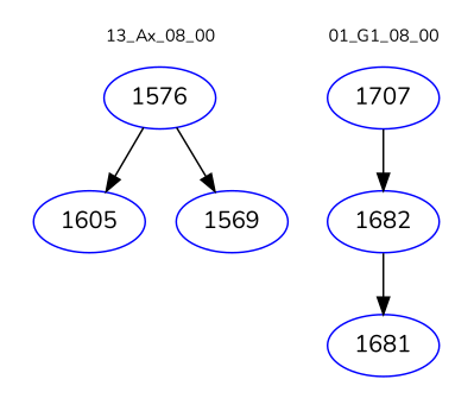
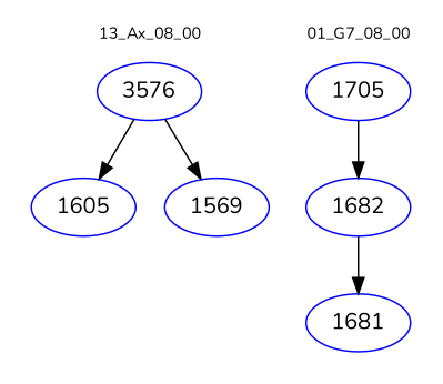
  digraph {
    fontname=Nunito
    node [color=blue fontname=Nunito]
    edge [color=black fontname=Nunito]
    n1 [label=1605]
-   n2 [label=1576]
+   n2 [label=3576]
    n3 [label=1569]
-   n4 [label=1707]
+   n4 [label=1705]
    n5 [label=1682]
    n6 [label=1681]
    subgraph cluster_1 {
      color=white
      fontsize=10
      label="13_Ax_08_00"
      n1
      n2
      n3
    }
    subgraph cluster_2 {
      color=white
      fontsize=10
-     label="01_G1_08_00"
+     label="01_G7_08_00"
      n4
      n5
      n6
    }
    n2 -> n1
    n2 -> n3
    n4 -> n5
    n5 -> n6
  }
